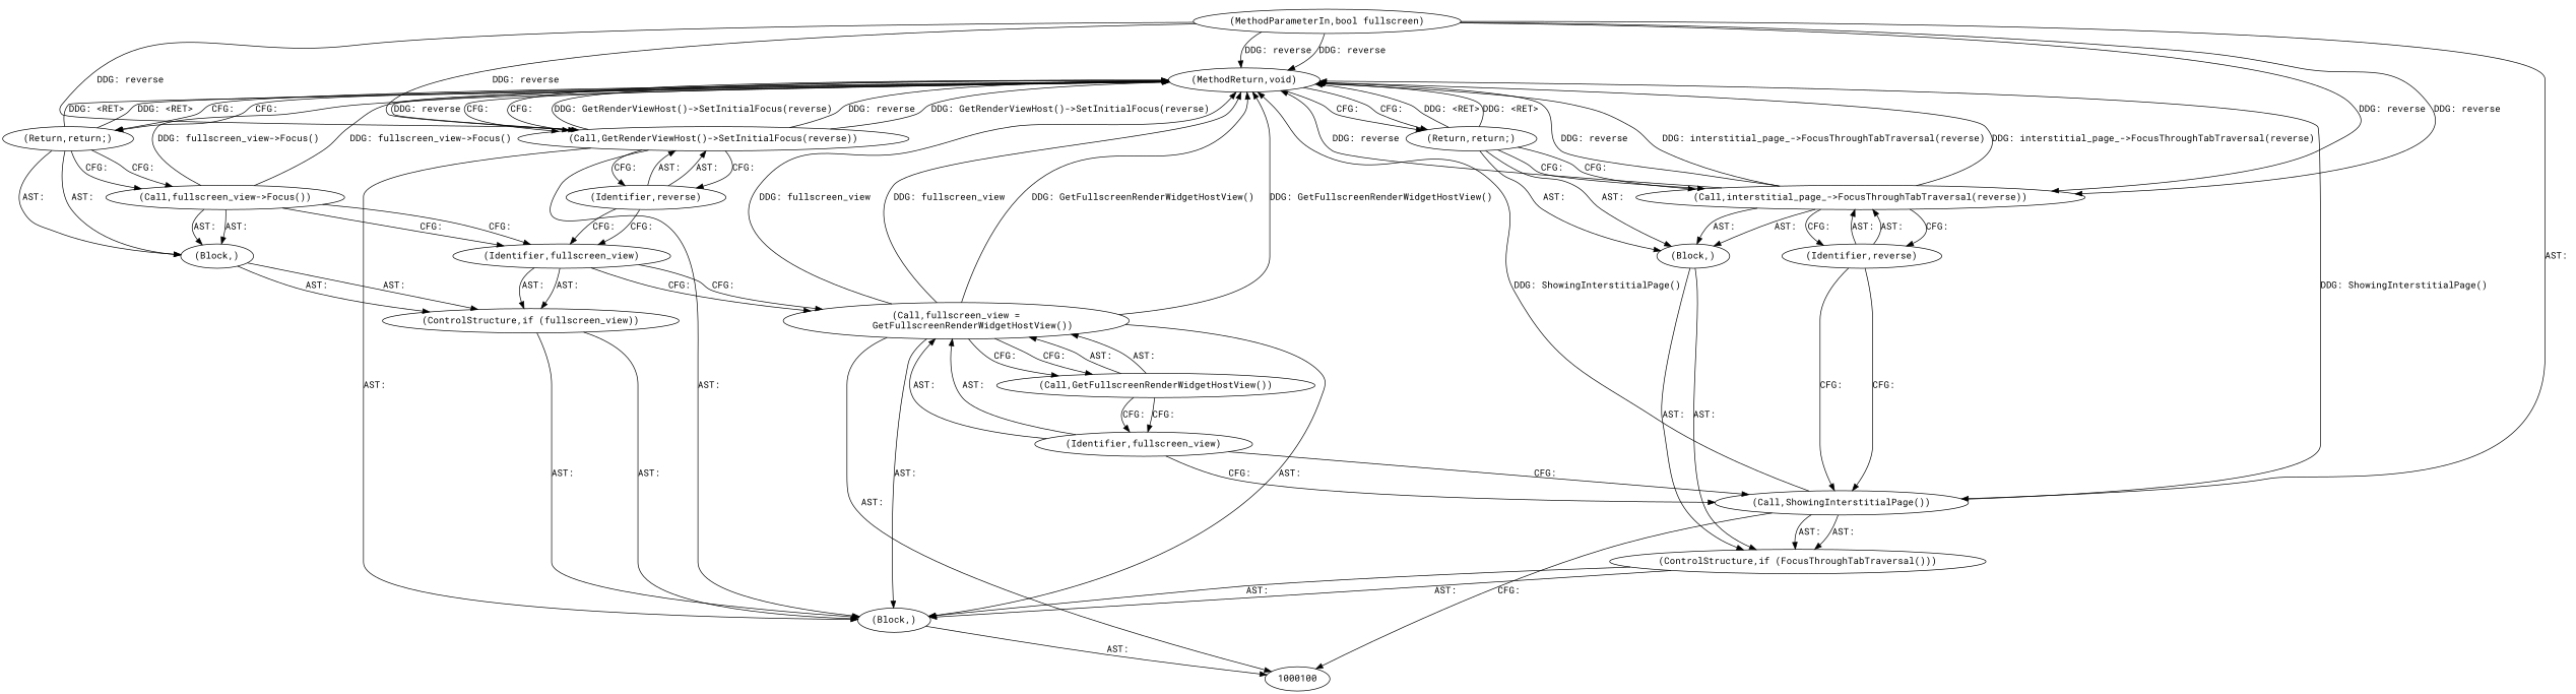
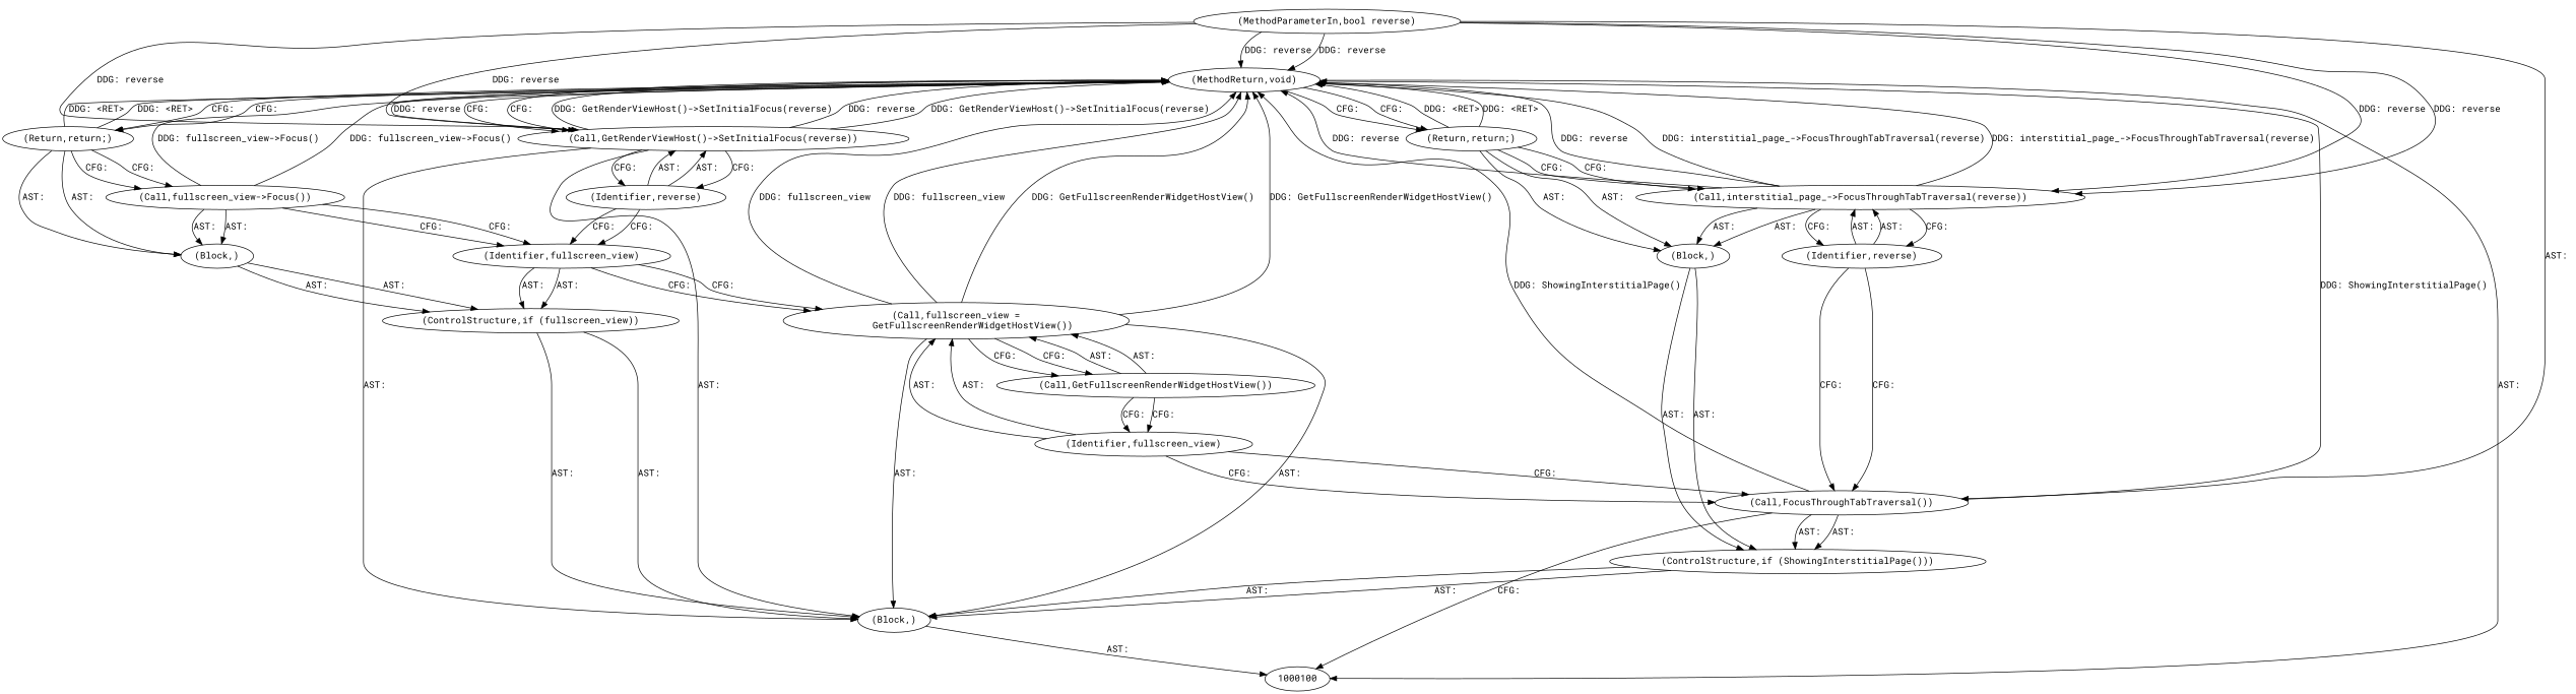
  digraph {
    fontname="Roboto Mono"
    node [fontname="Roboto Mono"]
    edge [fontname="Roboto Mono"]
    n1 [label="(MethodReturn,void)"]
    n2 [label="(Return,return;)"]
    n3 [label="(Call,GetRenderViewHost()->SetInitialFocus(reverse))"]
    n4 [label="(Return,return;)"]
    1000100
    n6 [label="(Block,)"]
    n7 [label="(Call,fullscreen_view->Focus())"]
    n8 [label="(Block,)"]
    n9 [label="(Identifier,reverse)"]
    n10 [label="(Call,interstitial_page_->FocusThroughTabTraversal(reverse))"]
    n11 [label="(Block,)"]
-   n12 [label="(MethodParameterIn,bool fullscreen)"]
-   n13 [label="(Call,ShowingInterstitialPage())"]
+   n12 [label="(MethodParameterIn,bool reverse)"]
+   n13 [label="(Call,FocusThroughTabTraversal())"]
    n14 [label="(Identifier,reverse)"]
    n15 [label="(ControlStructure,if (fullscreen_view))"]
    n16 [label="(Identifier,fullscreen_view)"]
    n17 [label="(Call,fullscreen_view =\n      GetFullscreenRenderWidgetHostView())"]
-   n18 [label="(ControlStructure,if (FocusThroughTabTraversal()))"]
+   n18 [label="(ControlStructure,if (ShowingInterstitialPage()))"]
    n19 [label="(Call,GetFullscreenRenderWidgetHostView())"]
    n20 [label="(Identifier,fullscreen_view)"]
    n1 -> n2 [label="CFG: "]
    n1 -> n2 [label="CFG: "]
    n1 -> n3 [label="CFG: "]
    n1 -> n3 [label="CFG: "]
    n1 -> n4 [label="CFG: "]
    n1 -> n4 [label="CFG: "]
-   n17 -> 1000100 [label="AST: "]
+   n1 -> 1000100 [label="AST: "]
    n2 -> n1 [label="DDG: <RET>"]
    n2 -> n1 [label="DDG: <RET>"]
    n2 -> n6 [label="AST: "]
    n2 -> n6 [label="AST: "]
    n2 -> n7 [label="CFG: "]
    n2 -> n7 [label="CFG: "]
    n3 -> n1 [label="DDG: GetRenderViewHost()->SetInitialFocus(reverse)"]
    n3 -> n1 [label="DDG: reverse"]
    n3 -> n1 [label="DDG: GetRenderViewHost()->SetInitialFocus(reverse)"]
    n3 -> n1 [label="DDG: reverse"]
    n3 -> n8 [label="AST: "]
    n3 -> n8 [label="AST: "]
    n3 -> n9 [label="CFG: "]
    n3 -> n9 [label="CFG: "]
    n4 -> n1 [label="DDG: <RET>"]
    n4 -> n1 [label="DDG: <RET>"]
    n4 -> n10 [label="CFG: "]
    n4 -> n10 [label="CFG: "]
    n4 -> n11 [label="AST: "]
    n4 -> n11 [label="AST: "]
    n6 -> n15 [label="AST: "]
    n6 -> n15 [label="AST: "]
    n7 -> n1 [label="DDG: fullscreen_view->Focus()"]
    n7 -> n1 [label="DDG: fullscreen_view->Focus()"]
    n7 -> n6 [label="AST: "]
    n7 -> n6 [label="AST: "]
    n7 -> n16 [label="CFG: "]
    n7 -> n16 [label="CFG: "]
    n8 -> 1000100 [label="AST: "]
    n9 -> n3 [label="AST: "]
    n9 -> n3 [label="AST: "]
    n9 -> n16 [label="CFG: "]
    n9 -> n16 [label="CFG: "]
    n10 -> n1 [label="DDG: reverse"]
    n10 -> n1 [label="DDG: interstitial_page_->FocusThroughTabTraversal(reverse)"]
    n10 -> n1 [label="DDG: reverse"]
    n10 -> n1 [label="DDG: interstitial_page_->FocusThroughTabTraversal(reverse)"]
    n10 -> n11 [label="AST: "]
    n10 -> n11 [label="AST: "]
    n10 -> n14 [label="CFG: "]
    n10 -> n14 [label="CFG: "]
    n11 -> n18 [label="AST: "]
    n11 -> n18 [label="AST: "]
    n12 -> n1 [label="DDG: reverse"]
    n12 -> n1 [label="DDG: reverse"]
    n12 -> n3 [label="DDG: reverse"]
    n12 -> n3 [label="DDG: reverse"]
    n12 -> n10 [label="DDG: reverse"]
    n12 -> n10 [label="DDG: reverse"]
    n12 -> n13 [label="AST: "]
    n13 -> n1 [label="DDG: ShowingInterstitialPage()"]
    n13 -> n1 [label="DDG: ShowingInterstitialPage()"]
    n13 -> 1000100 [label="CFG: "]
    n13 -> n18 [label="AST: "]
    n13 -> n18 [label="AST: "]
    n14 -> n10 [label="AST: "]
    n14 -> n10 [label="AST: "]
    n14 -> n13 [label="CFG: "]
    n14 -> n13 [label="CFG: "]
    n15 -> n8 [label="AST: "]
    n15 -> n8 [label="AST: "]
    n16 -> n15 [label="AST: "]
    n16 -> n15 [label="AST: "]
    n16 -> n17 [label="CFG: "]
    n16 -> n17 [label="CFG: "]
    n17 -> n1 [label="DDG: GetFullscreenRenderWidgetHostView()"]
    n17 -> n1 [label="DDG: fullscreen_view"]
    n17 -> n1 [label="DDG: GetFullscreenRenderWidgetHostView()"]
    n17 -> n1 [label="DDG: fullscreen_view"]
    n17 -> n8 [label="AST: "]
    n17 -> n8 [label="AST: "]
    n17 -> n19 [label="CFG: "]
    n17 -> n19 [label="CFG: "]
    n18 -> n8 [label="AST: "]
    n18 -> n8 [label="AST: "]
    n19 -> n17 [label="AST: "]
    n19 -> n17 [label="AST: "]
    n19 -> n20 [label="CFG: "]
    n19 -> n20 [label="CFG: "]
    n20 -> n13 [label="CFG: "]
    n20 -> n13 [label="CFG: "]
    n20 -> n17 [label="AST: "]
    n20 -> n17 [label="AST: "]
  }
